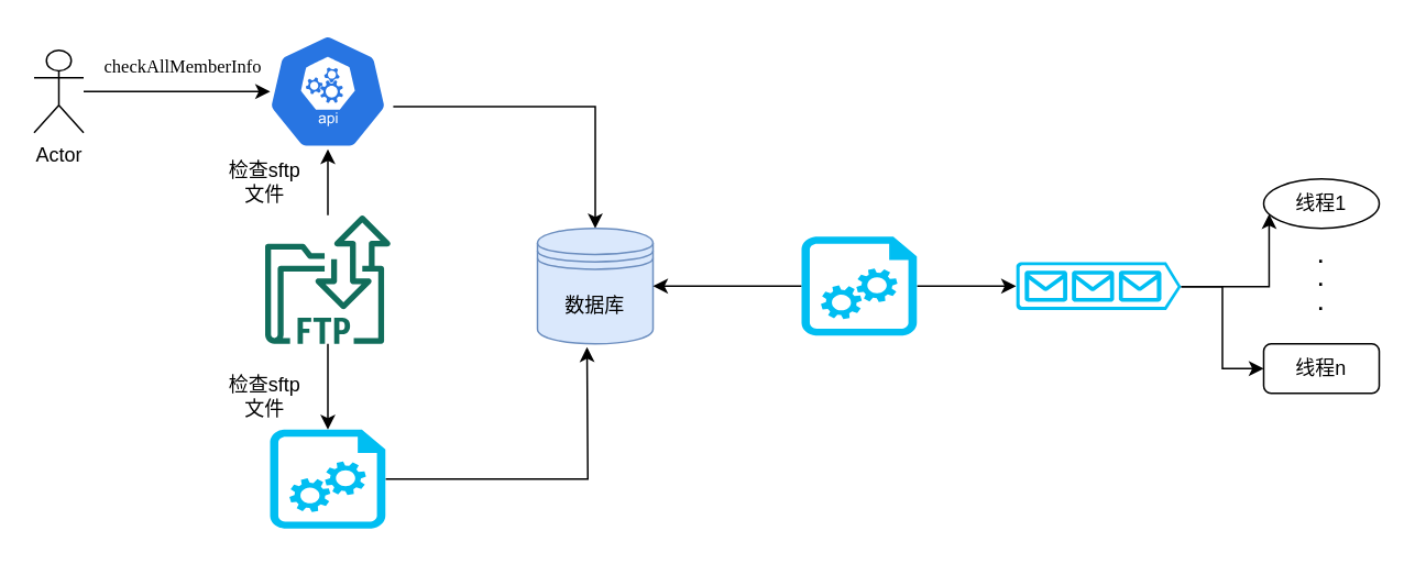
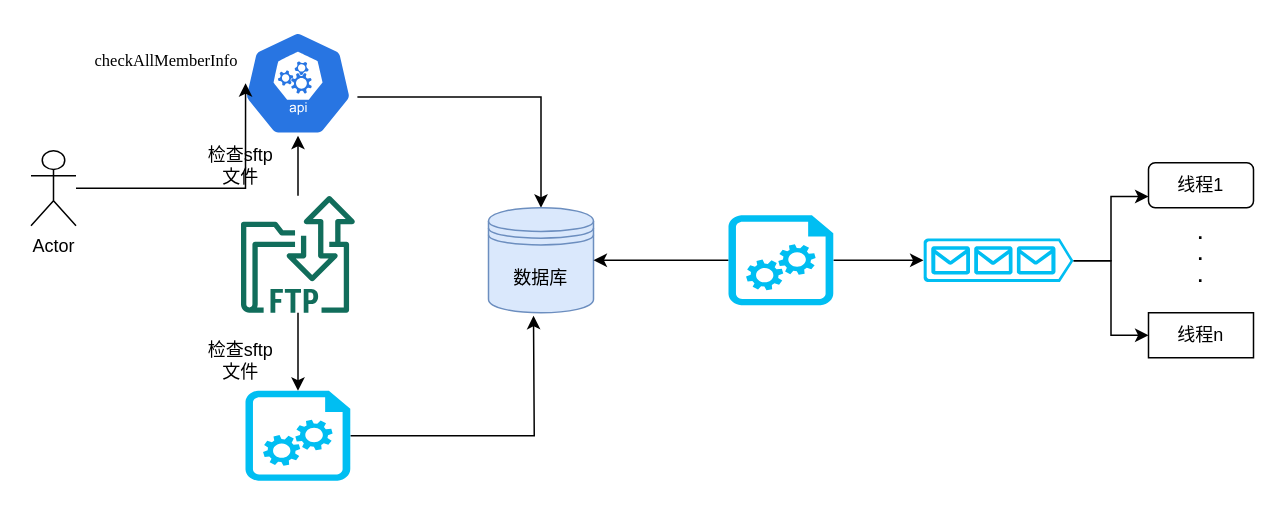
  <mxCell id="0" />
  <mxCell id="1" parent="0" />
  <mxCell id="2" style="edgeStyle=orthogonalEdgeStyle;rounded=0;orthogonalLoop=1;jettySize=auto;html=1;exitX=1;exitY=0.5;exitDx=0;exitDy=0;exitPerimeter=0;" edge="1" parent="1" source="3"><mxGeometry relative="1" as="geometry"><mxPoint x="355" y="210" as="targetPoint" /></mxGeometry></mxCell>
  <mxCell id="3" value="" style="verticalLabelPosition=bottom;html=1;verticalAlign=top;align=center;strokeColor=none;fillColor=#00BEF2;shape=mxgraph.azure.startup_task;pointerEvents=1;" vertex="1" parent="1"><mxGeometry x="163" y="260" width="70" height="60" as="geometry" /></mxCell>
  <mxCell id="4" style="edgeStyle=orthogonalEdgeStyle;rounded=0;orthogonalLoop=1;jettySize=auto;html=1;exitX=0.995;exitY=0.63;exitDx=0;exitDy=0;exitPerimeter=0;entryX=0.5;entryY=0;entryDx=0;entryDy=0;" edge="1" parent="1" source="5" target="6"><mxGeometry relative="1" as="geometry" /></mxCell>
  <mxCell id="5" value="" style="html=1;dashed=0;whitespace=wrap;fillColor=#2875E2;strokeColor=#ffffff;points=[[0.005,0.63,0],[0.1,0.2,0],[0.9,0.2,0],[0.5,0,0],[0.995,0.63,0],[0.72,0.99,0],[0.5,1,0],[0.28,0.99,0]];shape=mxgraph.kubernetes.icon;prIcon=api" vertex="1" parent="1"><mxGeometry x="158" y="20" width="80" height="70" as="geometry" /></mxCell>
  <mxCell id="6" value="数据库" style="shape=datastore;whiteSpace=wrap;html=1;fillColor=#dae8fc;strokeColor=#6c8ebf;" vertex="1" parent="1"><mxGeometry x="325" y="138" width="70" height="70" as="geometry" /></mxCell>
  <mxCell id="7" value="" style="edgeStyle=orthogonalEdgeStyle;rounded=0;orthogonalLoop=1;jettySize=auto;html=1;" edge="1" parent="1" source="9" target="5"><mxGeometry relative="1" as="geometry" /></mxCell>
  <mxCell id="8" value="" style="edgeStyle=orthogonalEdgeStyle;rounded=0;orthogonalLoop=1;jettySize=auto;html=1;" edge="1" parent="1" source="9" target="3"><mxGeometry relative="1" as="geometry" /></mxCell>
  <mxCell id="9" value="" style="outlineConnect=0;fontColor=#232F3E;gradientColor=none;fillColor=#116D5B;strokeColor=none;dashed=0;verticalLabelPosition=bottom;verticalAlign=top;align=center;html=1;fontSize=12;fontStyle=0;aspect=fixed;shape=mxgraph.aws4.transfer_for_ftp_resource;" vertex="1" parent="1"><mxGeometry x="160" y="130" width="76" height="78" as="geometry" /></mxCell>
  <mxCell id="10" style="edgeStyle=orthogonalEdgeStyle;rounded=0;orthogonalLoop=1;jettySize=auto;html=1;exitX=0;exitY=0.5;exitDx=0;exitDy=0;exitPerimeter=0;entryX=1;entryY=0.5;entryDx=0;entryDy=0;" edge="1" parent="1" source="12" target="6"><mxGeometry relative="1" as="geometry" /></mxCell>
  <mxCell id="11" style="edgeStyle=orthogonalEdgeStyle;rounded=0;orthogonalLoop=1;jettySize=auto;html=1;exitX=1;exitY=0.5;exitDx=0;exitDy=0;exitPerimeter=0;entryX=0;entryY=0.5;entryDx=0;entryDy=0;entryPerimeter=0;" edge="1" parent="1" source="12" target="15"><mxGeometry relative="1" as="geometry" /></mxCell>
  <mxCell id="12" value="" style="verticalLabelPosition=bottom;html=1;verticalAlign=top;align=center;strokeColor=none;fillColor=#00BEF2;shape=mxgraph.azure.startup_task;pointerEvents=1;" vertex="1" parent="1"><mxGeometry x="485" y="143" width="70" height="60" as="geometry" /></mxCell>
  <mxCell id="13" style="edgeStyle=orthogonalEdgeStyle;rounded=0;orthogonalLoop=1;jettySize=auto;html=1;exitX=1;exitY=0.51;exitDx=0;exitDy=0;exitPerimeter=0;entryX=0;entryY=0.75;entryDx=0;entryDy=0;" edge="1" parent="1" source="15" target="16"><mxGeometry relative="1" as="geometry" /></mxCell>
  <mxCell id="14" style="edgeStyle=orthogonalEdgeStyle;rounded=0;orthogonalLoop=1;jettySize=auto;html=1;exitX=1;exitY=0.51;exitDx=0;exitDy=0;exitPerimeter=0;entryX=0;entryY=0.5;entryDx=0;entryDy=0;" edge="1" parent="1" source="15" target="17"><mxGeometry relative="1" as="geometry" /></mxCell>
  <mxCell id="15" value="" style="verticalLabelPosition=bottom;html=1;verticalAlign=top;align=center;strokeColor=none;fillColor=#00BEF2;shape=mxgraph.azure.queue_generic;pointerEvents=1;" vertex="1" parent="1"><mxGeometry x="615" y="158.5" width="100" height="29" as="geometry" /></mxCell>
- <mxCell id="16" value="线程1" style="ellipse;whiteSpace=wrap;html=1;" vertex="1" parent="1"><mxGeometry x="765" y="108" width="70" height="30" as="geometry" /></mxCell>
- <mxCell id="17" value="线程n" style="rounded=1;whiteSpace=wrap;html=1;" vertex="1" parent="1"><mxGeometry x="765" y="208" width="70" height="30" as="geometry" /></mxCell>
+ <mxCell id="16" value="线程1" style="rounded=1;whiteSpace=wrap;html=1;" vertex="1" parent="1"><mxGeometry x="765" y="108" width="70" height="30" as="geometry" /></mxCell>
+ <mxCell id="17" value="线程n" style="whiteSpace=wrap;html=1;rounded=0;" vertex="1" parent="1"><mxGeometry x="765" y="208" width="70" height="30" as="geometry" /></mxCell>
  <mxCell id="18" value=".&lt;br&gt;.&lt;br&gt;." style="text;html=1;strokeColor=none;fillColor=none;align=center;verticalAlign=middle;whiteSpace=wrap;rounded=0;fontStyle=1" vertex="1" parent="1"><mxGeometry x="780" y="158.5" width="40" height="20" as="geometry" /></mxCell>
  <mxCell id="19" style="edgeStyle=orthogonalEdgeStyle;rounded=0;orthogonalLoop=1;jettySize=auto;html=1;entryX=0.063;entryY=0.5;entryDx=0;entryDy=0;entryPerimeter=0;" edge="1" parent="1" source="20" target="5"><mxGeometry relative="1" as="geometry" /></mxCell>
- <mxCell id="20" value="Actor" style="shape=umlActor;verticalLabelPosition=bottom;verticalAlign=top;html=1;outlineConnect=0;" vertex="1" parent="1"><mxGeometry x="20" y="30" width="30" height="50" as="geometry" /></mxCell>
+ <mxCell id="20" value="Actor" style="shape=umlActor;verticalLabelPosition=bottom;verticalAlign=top;html=1;outlineConnect=0;" vertex="1" parent="1"><mxGeometry x="20" y="100" width="30" height="50" as="geometry" /></mxCell>
  <mxCell id="21" value="&lt;span lang=&quot;EN-US&quot; style=&quot;font-family: &amp;#34;times new roman&amp;#34; , serif&quot;&gt;&lt;font style=&quot;font-size: 11px&quot;&gt;checkAllMemberInfo&lt;/font&gt;&lt;/span&gt;" style="text;html=1;align=center;verticalAlign=middle;resizable=0;points=[];autosize=1;strokeColor=none;" vertex="1" parent="1"><mxGeometry x="50" y="30" width="120" height="20" as="geometry" /></mxCell>
  <mxCell id="22" value="检查sftp文件" style="text;html=1;strokeColor=none;fillColor=none;align=center;verticalAlign=middle;whiteSpace=wrap;rounded=0;" vertex="1" parent="1"><mxGeometry x="135" y="100" width="50" height="20" as="geometry" /></mxCell>
  <mxCell id="23" value="检查sftp文件" style="text;html=1;strokeColor=none;fillColor=none;align=center;verticalAlign=middle;whiteSpace=wrap;rounded=0;" vertex="1" parent="1"><mxGeometry x="135" y="230" width="50" height="20" as="geometry" /></mxCell>
